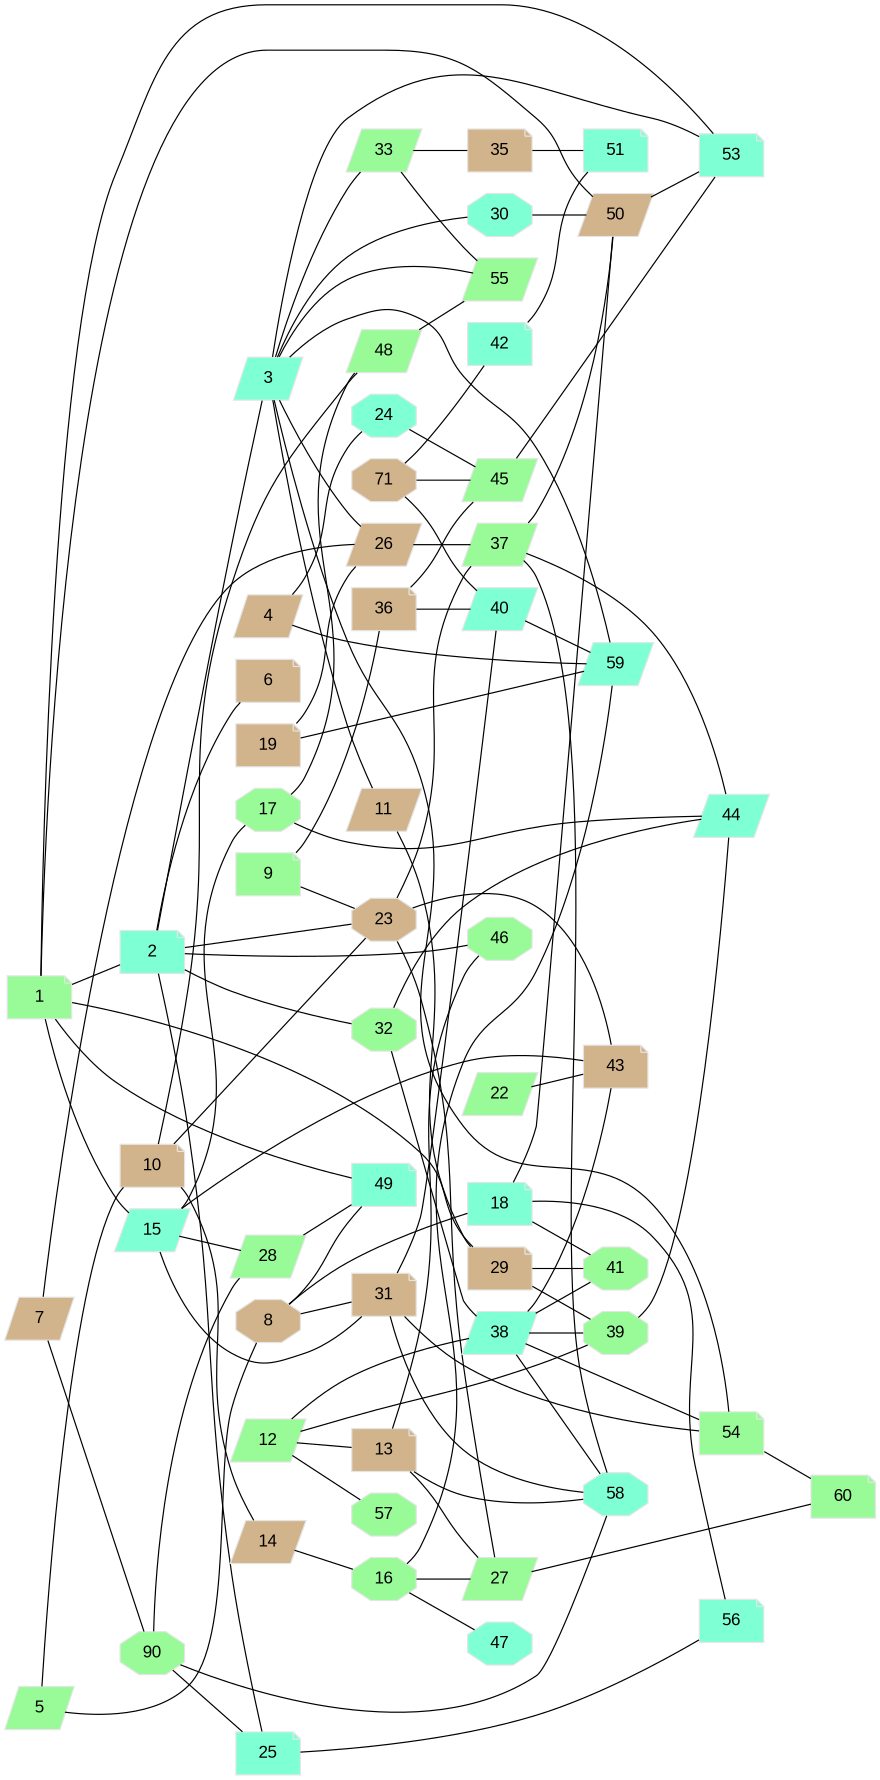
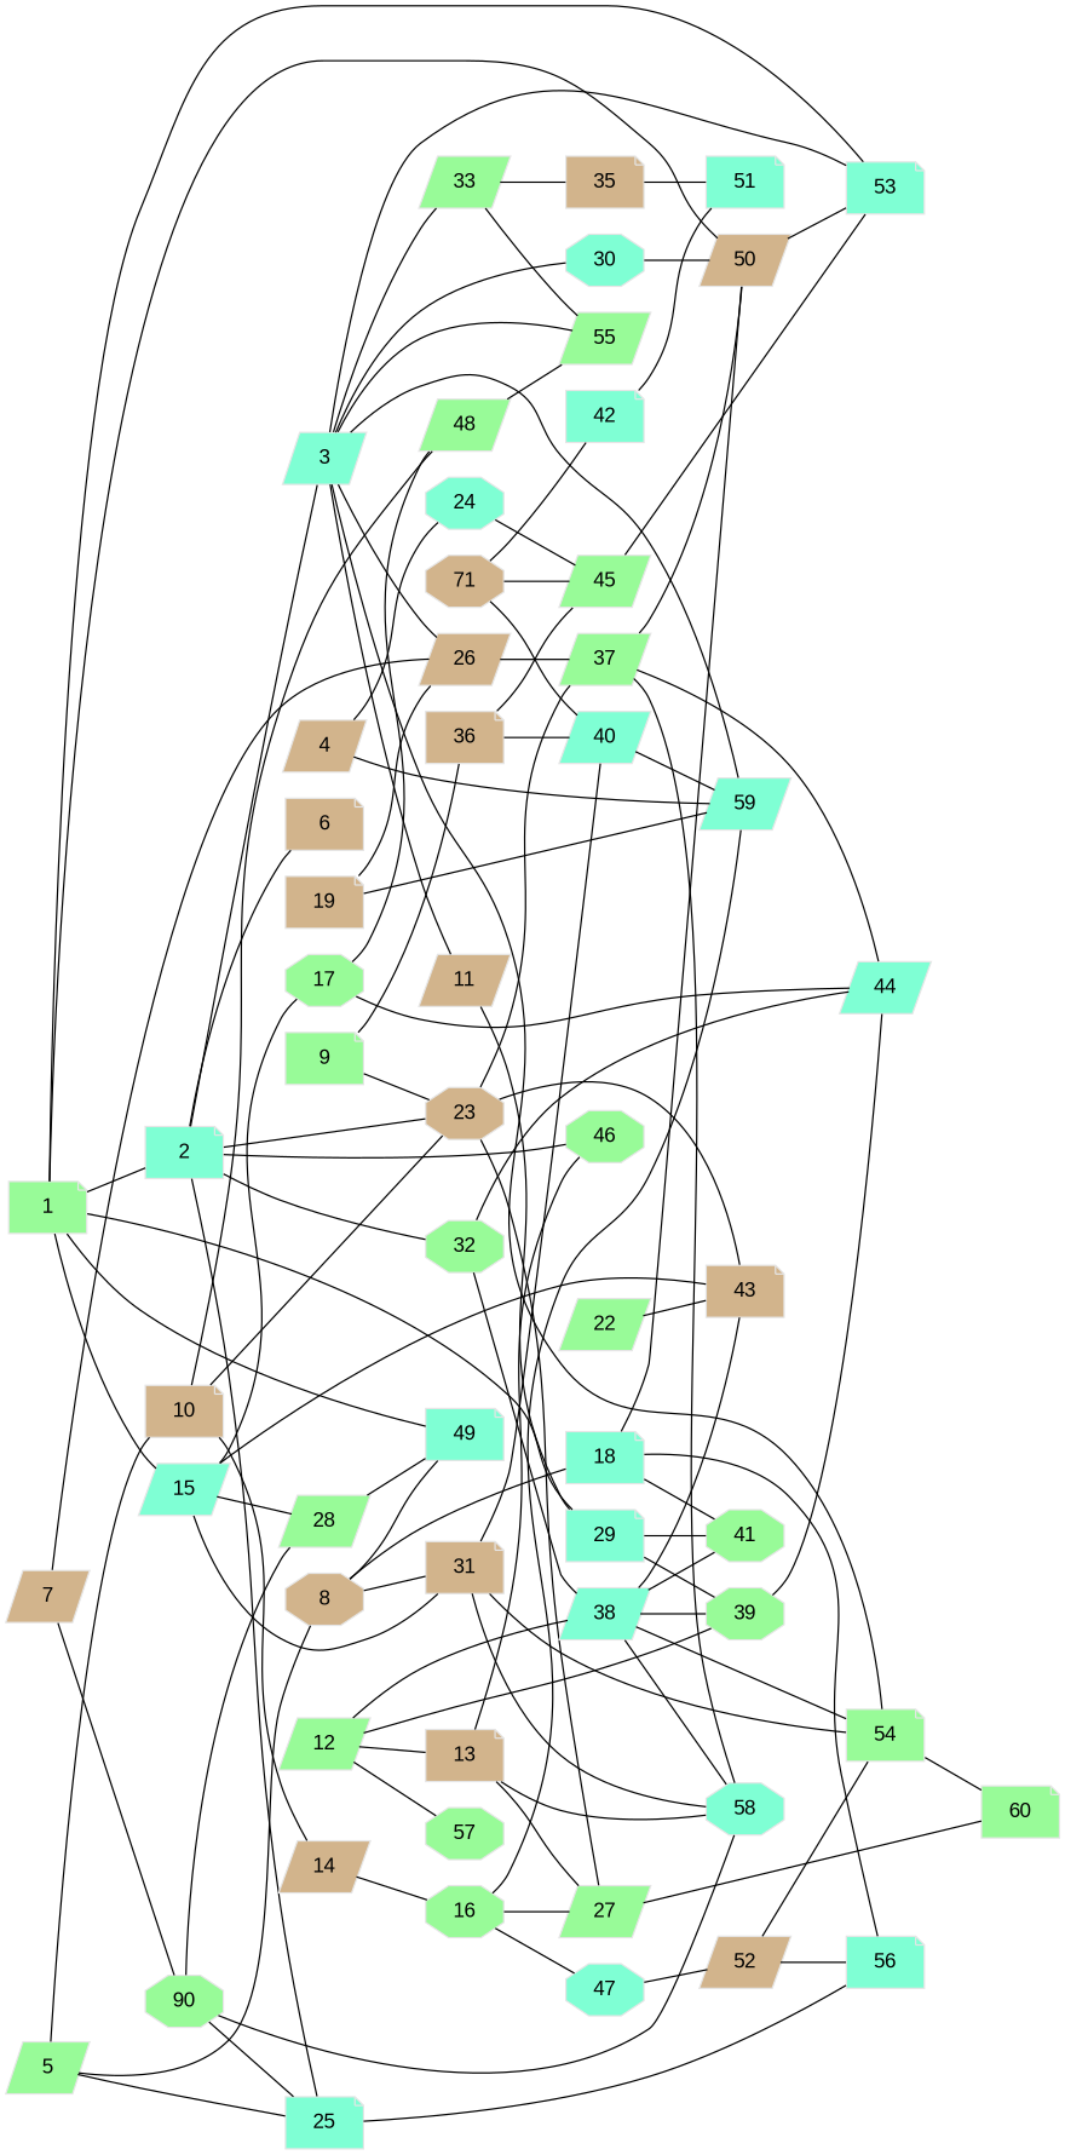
  graph {
    fontname="Liberation Sans"
    rankdir=LR
    node [color=gray90 fillcolor=palegreen fontname="Liberation Sans" shape=parallelogram style=filled]
    edge [fontname="Liberation Sans" weight=1.0]
    1 [shape=note]
    2 [fillcolor=aquamarine shape=note]
    15 [fillcolor=aquamarine]
-   29 [fillcolor=tan shape=note]
+   29 [fillcolor=aquamarine shape=note]
    49 [fillcolor=aquamarine shape=note]
    50 [fillcolor=tan]
    53 [fillcolor=aquamarine shape=note]
    3 [fillcolor=aquamarine]
    6 [fillcolor=tan shape=note]
    23 [fillcolor=tan shape=octagon]
    25 [fillcolor=aquamarine shape=note]
    32 [shape=octagon]
    46 [shape=octagon]
    31 [fillcolor=tan shape=note]
    17 [shape=octagon]
    28
    43 [fillcolor=tan shape=note]
    39 [shape=octagon]
    41 [shape=octagon]
    11 [fillcolor=tan]
    26 [fillcolor=tan]
    30 [fillcolor=aquamarine shape=octagon]
    33
    54 [shape=note]
    55
    59 [fillcolor=aquamarine]
    27
    37
    56 [fillcolor=aquamarine shape=note]
    38 [fillcolor=aquamarine]
    44 [fillcolor=aquamarine]
    35 [fillcolor=tan shape=note]
    60 [shape=note]
    4 [fillcolor=tan]
    24 [fillcolor=aquamarine shape=octagon]
    45
    5
    8 [fillcolor=tan shape=octagon]
    10 [fillcolor=tan shape=note]
    18 [fillcolor=aquamarine shape=note]
    14 [fillcolor=tan]
    48
    7 [fillcolor=tan]
    n44 [label=90 shape=octagon]
    58 [fillcolor=aquamarine shape=octagon]
    40 [fillcolor=aquamarine]
    9 [shape=note]
    36 [fillcolor=tan shape=note]
    16 [shape=octagon]
    13 [fillcolor=tan shape=note]
    12
    57 [shape=octagon]
    47 [fillcolor=aquamarine shape=octagon]
+   52 [fillcolor=tan]
    19 [fillcolor=tan shape=note]
    n56 [fillcolor=tan label=71 shape=octagon]
    42 [fillcolor=aquamarine shape=note]
    51 [fillcolor=aquamarine shape=note]
    22
    1 -- 2
    1 -- 15
    1 -- 29
    1 -- 49
    1 -- 50
    1 -- 53
    2 -- 3 [weight=2.0]
    2 -- 6 [weight=2.0]
    2 -- 23
    2 -- 25
    2 -- 32
    2 -- 46 [weight=2.0]
    15 -- 31
    15 -- 17
    15 -- 28
    15 -- 43
    29 -- 39
    29 -- 41
    50 -- 53
    3 -- 53
    3 -- 11
    3 -- 26
    3 -- 30
    3 -- 33
    3 -- 54
    3 -- 55
    3 -- 59
    23 -- 43
    23 -- 27
    23 -- 37
    25 -- 56
    32 -- 38 [weight=2.0]
    32 -- 44
    31 -- 54
    31 -- 58
    31 -- 40
    17 -- 44
    17 -- 48
    28 -- 49
    39 -- 44
    11 -- 29
    26 -- 37
    30 -- 50
    33 -- 55
    33 -- 35
    54 -- 60
    27 -- 60
    37 -- 50
    37 -- 44
    37 -- 58
    38 -- 43
    38 -- 39
    38 -- 41
    38 -- 54
    38 -- 58
    35 -- 51
    4 -- 59
    4 -- 24
    24 -- 45
    45 -- 53
+   5 -- 25
    5 -- 8
    5 -- 10
    8 -- 49
    8 -- 31
    8 -- 18
    10 -- 23
    10 -- 14
    10 -- 48
    18 -- 50
    18 -- 41
    18 -- 56
    14 -- 16
    48 -- 55
    7 -- 26
    7 -- n44
    n44 -- 25 [weight=2.0]
    n44 -- 28
    n44 -- 58 [weight=2.0]
    40 -- 59
    9 -- 23
    9 -- 36
    36 -- 45 [weight=2.0]
    36 -- 40
    16 -- 59
    16 -- 27
    16 -- 47
    13 -- 46
    13 -- 27
    13 -- 58
    12 -- 39
    12 -- 38
    12 -- 13
    12 -- 57
+   47 -- 52
+   52 -- 54
+   52 -- 56
    19 -- 26
    19 -- 59
    n56 -- 45
    n56 -- 40
    n56 -- 42
    42 -- 51
    22 -- 43
  }
